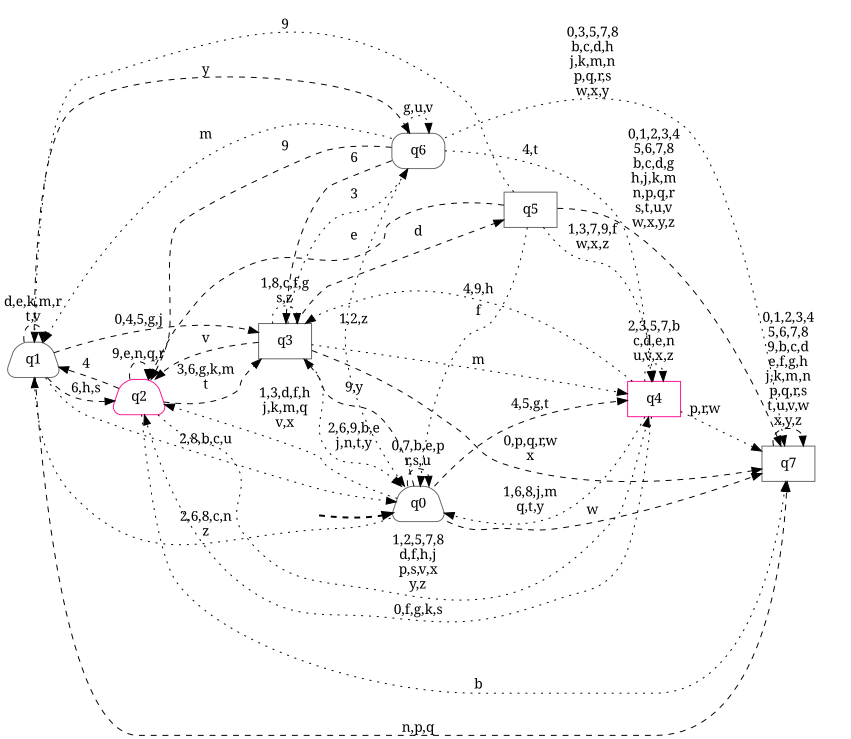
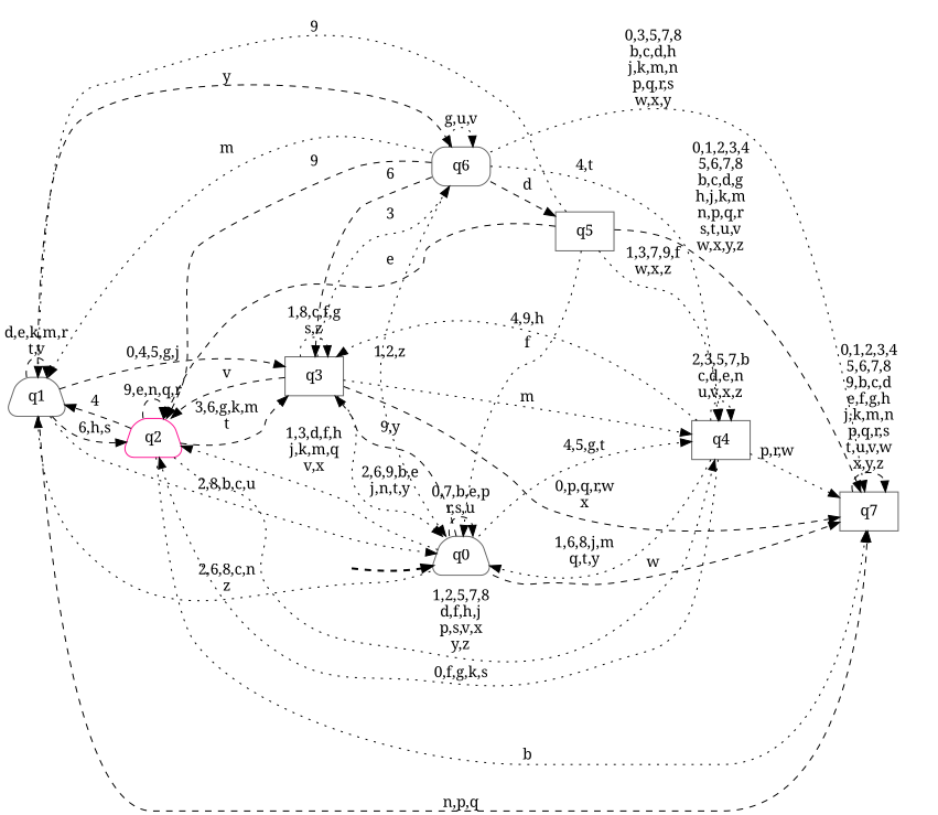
  digraph {
    fontname="Noto Serif"
    rankdir=LR
    node [fontname="Noto Serif" shape=box style="rounded,filled" color=gray40 fillcolor=white]
    edge [fontname="Noto Serif" style=dotted]
    __start0 [height=0 shape=none style=invis width=0 color="" fillcolor=""]
    n2 [label=q0 shape=trapezium]
    n3 [label=q1 shape=trapezium]
    n4 [color=deeppink label=q2 shape=trapezium]
    n5 [label=q3 style=filled]
-   n6 [color=deeppink label=q4 style=filled]
+   n6 [label=q4 style=filled]
    n7 [label=q7 style=filled]
    n8 [label=q6]
    n9 [label=q5 style=filled]
    subgraph cluster_1 {
      nodesep=0.15
      ranksep=0.15
      style=invis
      __start0
      n2
    }
    __start0 -> n2 [penwidth=2 style=dashed]
    n2 -> n2 [label="0,7,b,e,p\nr,s,u" style=dashed]
    n2 -> n3 [label="2,6,8,c,n\nz"]
    n2 -> n4 [label="1,3,d,f,h\nj,k,m,q\nv,x"]
    n2 -> n5 [label="9,y" style=dashed]
-   n2 -> n6 [label="4,5,g,t" style=dashed]
+   n2 -> n6 [label="4,5,g,t"]
    n2 -> n7 [label=w style=dashed]
    n3 -> n2 [label="2,8,b,c,u"]
    n3 -> n3 [label="d,e,k,m,r\nt,v" style=dashed]
    n3 -> n4 [label="6,h,s" style=dashed]
    n3 -> n5 [label="0,4,5,g,j" style=dashed]
    n3 -> n7 [label="n,p,q" style=dashed]
    n3 -> n8 [label=y style=dashed]
    n4 -> n3 [label=4 style=dashed]
    n4 -> n4 [label="9,e,n,q,r" style=dashed]
    n4 -> n5 [label="3,6,g,k,m\nt" style=dashed]
    n4 -> n6 [label="1,2,5,7,8\nd,f,h,j\np,s,v,x\ny,z"]
    n4 -> n7 [label=b]
    n5 -> n2 [label="2,6,9,b,e\nj,n,t,y"]
    n5 -> n4 [label=v style=dashed]
    n5 -> n5 [label="1,8,c,f,g\ns,z"]
    n5 -> n6 [label=m]
    n5 -> n7 [label="0,p,q,r,w\nx" style=dashed]
    n5 -> n8 [label=3]
-   n5 -> n9 [label=d style=dashed]
+   n8 -> n9 [label=d style=dashed]
    n6 -> n2 [label="1,6,8,j,m\nq,t,y"]
    n6 -> n4 [label="0,f,g,k,s"]
    n6 -> n5 [label="4,9,h"]
    n6 -> n6 [label="2,3,5,7,b\nc,d,e,n\nu,v,x,z"]
    n6 -> n7 [label="p,r,w"]
    n7 -> n7 [label="0,1,2,3,4\n5,6,7,8\n9,b,c,d\ne,f,g,h\nj,k,m,n\np,q,r,s\nt,u,v,w\nx,y,z" style=dashed]
    n8 -> n2 [label="1,2,z"]
    n8 -> n3 [label=m]
    n8 -> n4 [label=9 style=dashed]
    n8 -> n5 [label=6 style=dashed]
    n8 -> n6 [label="4,t"]
    n8 -> n7 [label="0,3,5,7,8\nb,c,d,h\nj,k,m,n\np,q,r,s\nw,x,y"]
    n8 -> n8 [label="g,u,v"]
    n9 -> n2 [label=f]
    n9 -> n3 [label=9]
    n9 -> n4 [label=e style=dashed]
    n9 -> n6 [label="1,3,7,9,f\nw,x,z"]
    n9 -> n7 [label="0,1,2,3,4\n5,6,7,8\nb,c,d,g\nh,j,k,m\nn,p,q,r\ns,t,u,v\nw,x,y,z" style=dashed]
  }
